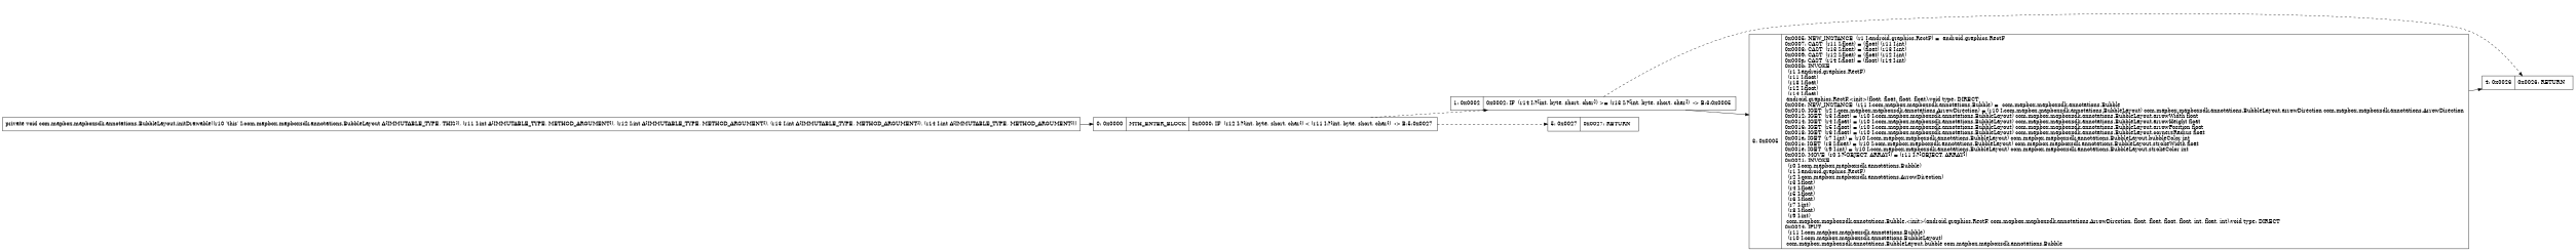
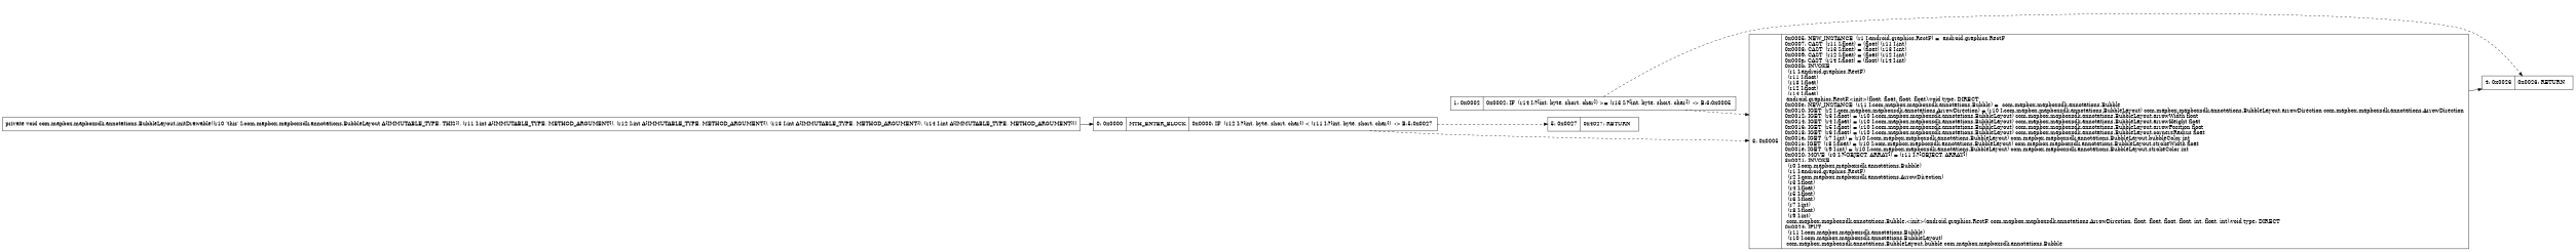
  digraph {
    rankdir=LR
    node [shape=record]
    n1 [label="{0\:\ 0x0000|MTH_ENTER_BLOCK\l|0x0000: IF  (r12 I:?[int, byte, short, char]) \< (r11 I:?[int, byte, short, char])  \-\> B:5:0x0027 \l}"]
    n2 [label="{1\:\ 0x0002|0x0002: IF  (r14 I:?[int, byte, short, char]) \>= (r13 I:?[int, byte, short, char])  \-\> B:3:0x0005 \l}"]
-   n3 [label="{5\:\ 0x0027|0x0027: RETURN   \l}"]
-   n4 [label="{3\:\ 0x0005|0x0005: NEW_INSTANCE  (r1 I:android.graphics.RectF) =  android.graphics.RectF \l0x0007: CAST  (r11 I:float) = (float) (r11 I:int) \l0x0008: CAST  (r13 I:float) = (float) (r13 I:int) \l0x0009: CAST  (r12 I:float) = (float) (r12 I:int) \l0x000a: CAST  (r14 I:float) = (float) (r14 I:int) \l0x000b: INVOKE  \l  (r1 I:android.graphics.RectF)\l  (r11 I:float)\l  (r13 I:float)\l  (r12 I:float)\l  (r14 I:float)\l android.graphics.RectF.\<init\>(float, float, float, float):void type: DIRECT \l0x000e: NEW_INSTANCE  (r11 I:com.mapbox.mapboxsdk.annotations.Bubble) =  com.mapbox.mapboxsdk.annotations.Bubble \l0x0010: IGET  (r2 I:com.mapbox.mapboxsdk.annotations.ArrowDirection) = (r10 I:com.mapbox.mapboxsdk.annotations.BubbleLayout) com.mapbox.mapboxsdk.annotations.BubbleLayout.arrowDirection com.mapbox.mapboxsdk.annotations.ArrowDirection \l0x0012: IGET  (r3 I:float) = (r10 I:com.mapbox.mapboxsdk.annotations.BubbleLayout) com.mapbox.mapboxsdk.annotations.BubbleLayout.arrowWidth float \l0x0014: IGET  (r4 I:float) = (r10 I:com.mapbox.mapboxsdk.annotations.BubbleLayout) com.mapbox.mapboxsdk.annotations.BubbleLayout.arrowHeight float \l0x0016: IGET  (r5 I:float) = (r10 I:com.mapbox.mapboxsdk.annotations.BubbleLayout) com.mapbox.mapboxsdk.annotations.BubbleLayout.arrowPosition float \l0x0018: IGET  (r6 I:float) = (r10 I:com.mapbox.mapboxsdk.annotations.BubbleLayout) com.mapbox.mapboxsdk.annotations.BubbleLayout.cornersRadius float \l0x001a: IGET  (r7 I:int) = (r10 I:com.mapbox.mapboxsdk.annotations.BubbleLayout) com.mapbox.mapboxsdk.annotations.BubbleLayout.bubbleColor int \l0x001c: IGET  (r8 I:float) = (r10 I:com.mapbox.mapboxsdk.annotations.BubbleLayout) com.mapbox.mapboxsdk.annotations.BubbleLayout.strokeWidth float \l0x001e: IGET  (r9 I:int) = (r10 I:com.mapbox.mapboxsdk.annotations.BubbleLayout) com.mapbox.mapboxsdk.annotations.BubbleLayout.strokeColor int \l0x0020: MOVE  (r0 I:?[OBJECT, ARRAY]) = (r11 I:?[OBJECT, ARRAY]) \l0x0021: INVOKE  \l  (r0 I:com.mapbox.mapboxsdk.annotations.Bubble)\l  (r1 I:android.graphics.RectF)\l  (r2 I:com.mapbox.mapboxsdk.annotations.ArrowDirection)\l  (r3 I:float)\l  (r4 I:float)\l  (r5 I:float)\l  (r6 I:float)\l  (r7 I:int)\l  (r8 I:float)\l  (r9 I:int)\l com.mapbox.mapboxsdk.annotations.Bubble.\<init\>(android.graphics.RectF, com.mapbox.mapboxsdk.annotations.ArrowDirection, float, float, float, float, int, float, int):void type: DIRECT \l0x0024: IPUT  \l  (r11 I:com.mapbox.mapboxsdk.annotations.Bubble)\l  (r10 I:com.mapbox.mapboxsdk.annotations.BubbleLayout)\l com.mapbox.mapboxsdk.annotations.BubbleLayout.bubble com.mapbox.mapboxsdk.annotations.Bubble \l}"]
+   n3 [label="{5\:\ 0x0027|0x4027: RETURN   \l}"]
+   n4 [label="{3\:\ 0x0005|0x0005: NEW_INSTANCE  (r1 I:android.graphics.RectF) =  android.graphics.RectF \l0x0007: CAST  (r11 I:float) = (float) (r11 I:int) \l0x0008: CAST  (r13 I:float) = (float) (r13 I:int) \l0x0009: CAST  (r12 I:float) = (float) (r12 I:int) \l0x000a: CAST  (r14 I:float) = (float) (r14 I:int) \l0x000b: INVOKE  \l  (r1 I:android.graphics.RectF)\l  (r11 I:float)\l  (r13 I:float)\l  (r12 I:float)\l  (r14 I:float)\l android.graphics.RectF.\<init\>(float, float, float, float):void type: DIRECT \l0x000e: NEW_INSTANCE  (r11 I:com.mapbox.mapboxsdk.annotations.Bubble) =  com.mapbox.mapboxsdk.annotations.Bubble \l0x0010: IGET  (r2 I:com.mapbox.mapboxsdk.annotations.ArrowDirection) = (r10 I:com.mapbox.mapboxsdk.annotations.BubbleLayout) com.mapbox.mapboxsdk.annotations.BubbleLayout.arrowDirection com.mapbox.mapboxsdk.annotations.ArrowDirection \l0x0012: IGET  (r3 I:float) = (r10 I:com.mapbox.mapboxsdk.annotations.BubbleLayout) com.mapbox.mapboxsdk.annotations.BubbleLayout.arrowWidth float \l0x0014: IGET  (r4 I:float) = (r10 I:com.mapbox.mapboxsdk.annotations.BubbleLayout) com.mapbox.mapboxsdk.annotations.BubbleLayout.arrowHeight float \l0x0016: IGET  (r5 I:float) = (r10 I:com.mapbox.mapboxsdk.annotations.BubbleLayout) com.mapbox.mapboxsdk.annotations.BubbleLayout.arrowPosition float \l0x0018: IGET  (r6 I:float) = (r10 I:com.mapbox.mapboxsdk.annotations.BubbleLayout) com.mapbox.mapboxsdk.annotations.BubbleLayout.cornersRadius float \l0x001a: IGET  (r7 I:int) = (r10 I:com.mapbox.mapboxsdk.annotations.BubbleLayout) com.mapbox.mapboxsdk.annotations.BubbleLayout.bubbleColor int \l0x001c: IGET  (r8 I:float) = (r10 I:com.mapbox.mapboxsdk.annotations.BubbleLayout) com.mapbox.mapboxsdk.annotations.BubbleLayout.strokeWidth float \l0x001e: IGET  (r9 I:int) = (r10 I:com.mapbox.mapboxsdk.annotations.BubbleLayout) com.mapbox.mapboxsdk.annotations.BubbleLayout.strokeColor int \l0x0020: MOVE  (r0 I:?[OBJECT, ARRAY]) = (r11 I:?[OBJECT, ARRAY]) \l3x0021: INVOKE  \l  (r0 I:com.mapbox.mapboxsdk.annotations.Bubble)\l  (r1 I:android.graphics.RectF)\l  (r2 I:com.mapbox.mapboxsdk.annotations.ArrowDirection)\l  (r3 I:float)\l  (r4 I:float)\l  (r5 I:float)\l  (r6 I:float)\l  (r7 I:int)\l  (r8 I:float)\l  (r9 I:int)\l com.mapbox.mapboxsdk.annotations.Bubble.\<init\>(android.graphics.RectF, com.mapbox.mapboxsdk.annotations.ArrowDirection, float, float, float, float, int, float, int):void type: DIRECT \l0x0024: IPUT  \l  (r11 I:com.mapbox.mapboxsdk.annotations.Bubble)\l  (r10 I:com.mapbox.mapboxsdk.annotations.BubbleLayout)\l com.mapbox.mapboxsdk.annotations.BubbleLayout.bubble com.mapbox.mapboxsdk.annotations.Bubble \l}"]
    n5 [label="{4\:\ 0x0026|0x0026: RETURN   \l}"]
    n6 [label="{private void com.mapbox.mapboxsdk.annotations.BubbleLayout.initDrawable((r10 'this' I:com.mapbox.mapboxsdk.annotations.BubbleLayout A[IMMUTABLE_TYPE, THIS]), (r11 I:int A[IMMUTABLE_TYPE, METHOD_ARGUMENT]), (r12 I:int A[IMMUTABLE_TYPE, METHOD_ARGUMENT]), (r13 I:int A[IMMUTABLE_TYPE, METHOD_ARGUMENT]), (r14 I:int A[IMMUTABLE_TYPE, METHOD_ARGUMENT])) }"]
-   n1 -> n2 [style=dashed]
+   n1 -> n4 [style=dashed]
    n1 -> n3 [style=dashed]
-   n2 -> n4
+   n2 -> n4 [style=dashed]
    n2 -> n5 [style=dashed]
    n4 -> n5
    n6 -> n1
  }
